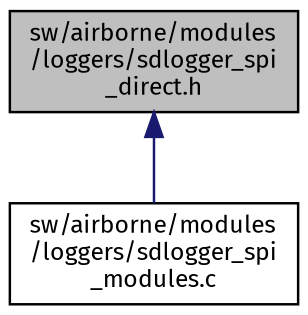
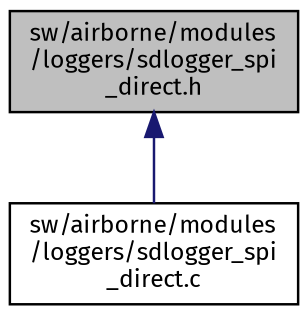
  digraph {
    fontname="Fira Sans"
    node [color=black fontname="Fira Sans" fontsize=10 shape=record style=filled]
    n1 [fillcolor=grey75 fontcolor=black height=0.2 label="sw/airborne/modules\l/loggers/sdlogger_spi\l_direct.h" width=0.4]
-   n2 [fillcolor=white height=0.2 label="sw/airborne/modules\l/loggers/sdlogger_spi\l_modules.c" width=0.4]
+   n2 [fillcolor=white height=0.2 label="sw/airborne/modules\l/loggers/sdlogger_spi\l_direct.c" width=0.4]
    n1 -> n2 [color=midnightblue dir=back fontname="Fira Sans" fontsize=10 labelfontname=FreeSans labelfontsize=10 style=solid]
  }
